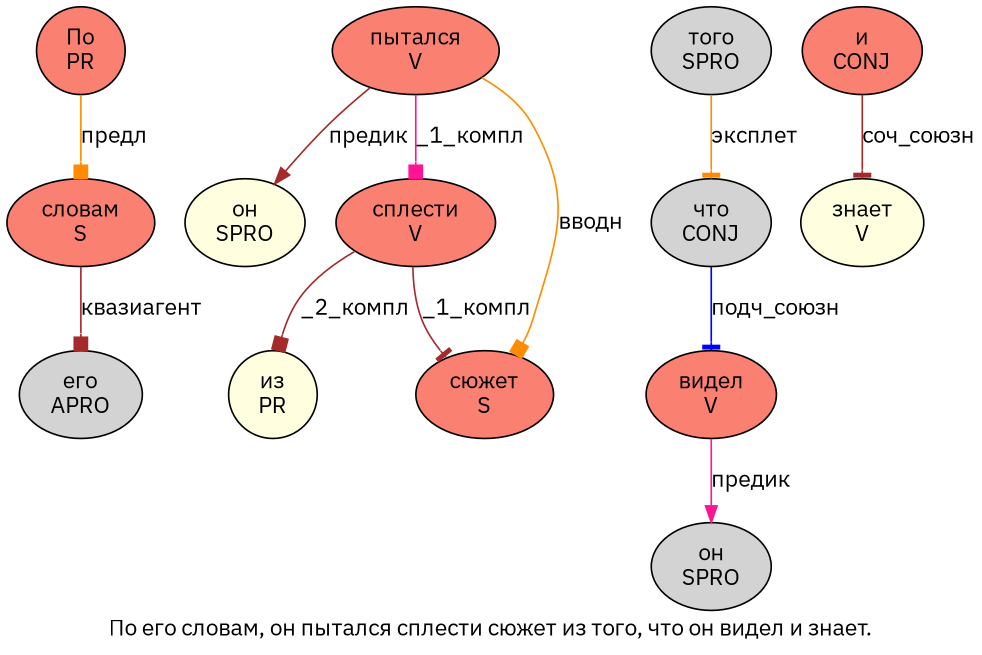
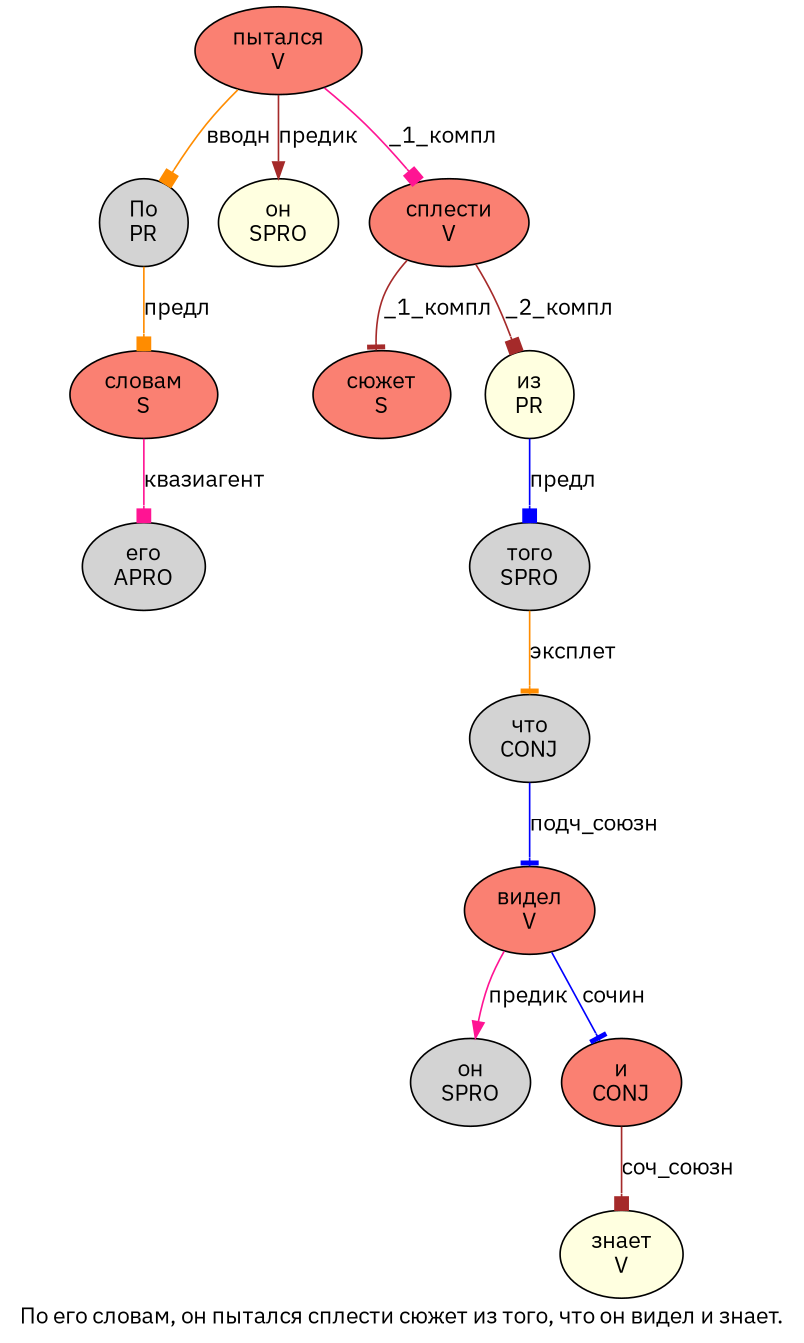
  digraph {
    fontname="IBM Plex Sans"
    label="По его словам, он пытался сплести сюжет из того, что он видел и знает."
    node [fillcolor=salmon fontname="IBM Plex Sans" penwidth=1 shape=ellipse style=filled]
    edge [arrowhead=box color=brown fontname="IBM Plex Sans"]
-   n1 [label="По\nPR"]
+   n1 [fillcolor=lightgrey label="По\nPR"]
    n2 [label="словам\nS"]
    n3 [fillcolor=lightgrey label="его\nAPRO"]
    n4 [fillcolor=lightyellow label="он\nSPRO"]
    n5 [label="пытался\nV"]
    n6 [label="сплести\nV"]
    n7 [label="сюжет\nS"]
    n8 [fillcolor=lightyellow label="из\nPR"]
    n9 [fillcolor=lightgrey label="того\nSPRO"]
    n10 [fillcolor=lightgrey label="что\nCONJ"]
    n11 [label="видел\nV"]
    n12 [fillcolor=lightgrey label="он\nSPRO"]
    n13 [label="и\nCONJ"]
    n14 [fillcolor=lightyellow label="знает\nV"]
    n1 -> n2 [color=darkorange label="предл"]
-   n2 -> n3 [label="квазиагент"]
-   n5 -> n7 [color=darkorange label="вводн"]
+   n2 -> n3 [color=deeppink label="квазиагент"]
+   n5 -> n1 [color=darkorange label="вводн"]
    n5 -> n4 [arrowhead=normal label="предик"]
    n5 -> n6 [color=deeppink label="_1_компл"]
    n6 -> n7 [arrowhead=tee label="_1_компл"]
    n6 -> n8 [label="_2_компл"]
+   n8 -> n9 [color=blue label="предл"]
    n9 -> n10 [arrowhead=tee color=darkorange label="эксплет"]
    n10 -> n11 [arrowhead=tee color=blue label="подч_союзн"]
    n11 -> n12 [arrowhead=normal color=deeppink label="предик"]
-   n13 -> n14 [arrowhead=tee label="соч_союзн"]
+   n11 -> n13 [arrowhead=tee color=blue label="сочин"]
+   n13 -> n14 [label="соч_союзн"]
  }
